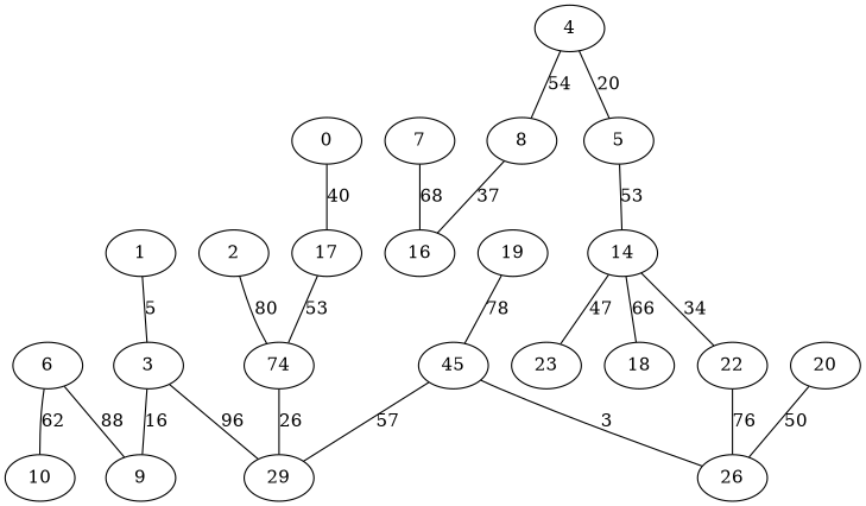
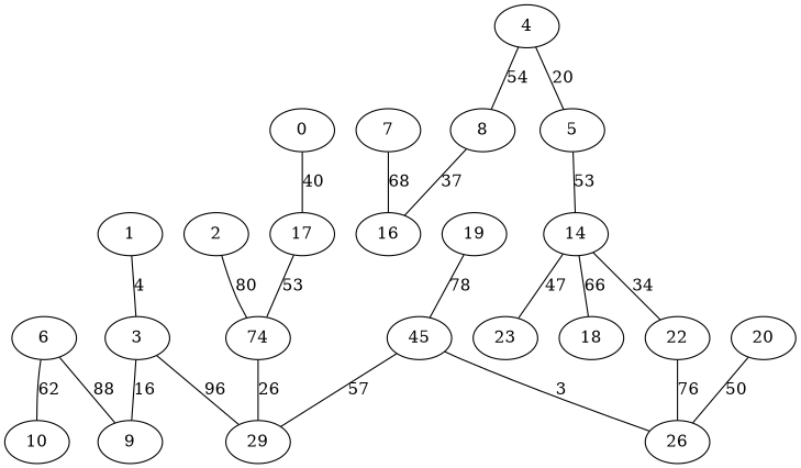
  graph {
    n1 [label=0]
    n2 [label=17]
    n3 [label=74]
    n4 [label=1]
    n5 [label=3]
    n6 [label=9]
    n7 [label=29]
    n8 [label=2]
    n9 [label=4]
    n10 [label=5]
    n11 [label=8]
    n12 [label=14]
    n13 [label=16]
    n14 [label=18]
    n15 [label=22]
    n16 [label=23]
    n17 [label=6]
    n18 [label=10]
    n19 [label=7]
    n20 [label=26]
    n21 [label=19]
    n22 [label=45]
    n23 [label=20]
    n1 -- n2 [label=40]
    n2 -- n3 [label=53]
    n3 -- n7 [label=26]
-   n4 -- n5 [label=5]
+   n4 -- n5 [label=4]
    n5 -- n6 [label=16]
    n5 -- n7 [label=96]
    n8 -- n3 [label=80]
    n9 -- n10 [label=20]
    n9 -- n11 [label=54]
    n10 -- n12 [label=53]
    n11 -- n13 [label=37]
    n12 -- n14 [label=66]
    n12 -- n15 [label=34]
    n12 -- n16 [label=47]
    n15 -- n20 [label=76]
    n17 -- n6 [label=88]
    n17 -- n18 [label=62]
    n19 -- n13 [label=68]
    n21 -- n22 [label=78]
    n22 -- n7 [label=57]
    n22 -- n20 [label=3]
    n23 -- n20 [label=50]
  }
